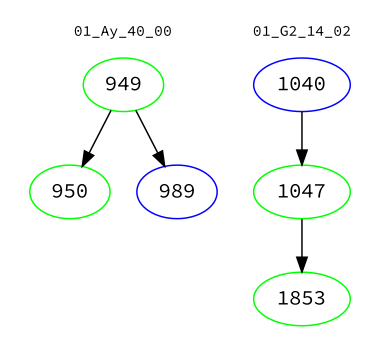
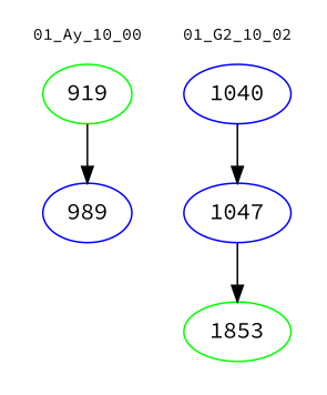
  digraph {
    fontname="Source Code Pro"
    node [color=green fontname="Source Code Pro"]
    edge [color=black fontname="Source Code Pro"]
-   n1 [label=949]
-   n2 [label=950]
+   n1 [label=919]
    n3 [color=blue label=989]
-   n4 [label=1047]
+   n4 [color=blue label=1047]
    n5 [color=blue label=1040]
    n6 [label=1853]
    subgraph cluster_1 {
      color=white
      fontsize=10
-     label="01_Ay_40_00"
+     label="01_Ay_10_00"
      n1
-     n2
      n3
    }
    subgraph cluster_2 {
      color=white
      fontsize=10
-     label="01_G2_14_02"
+     label="01_G2_10_02"
      n4
      n5
      n6
    }
-   n1 -> n2
    n1 -> n3
    n4 -> n6
    n5 -> n4
  }
